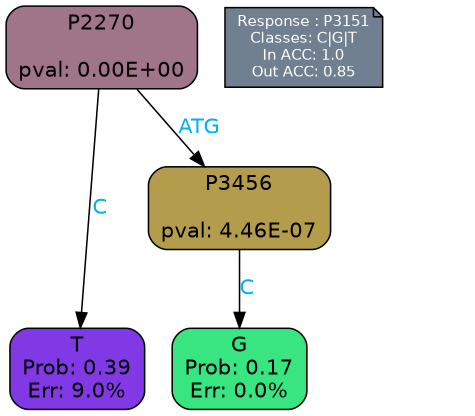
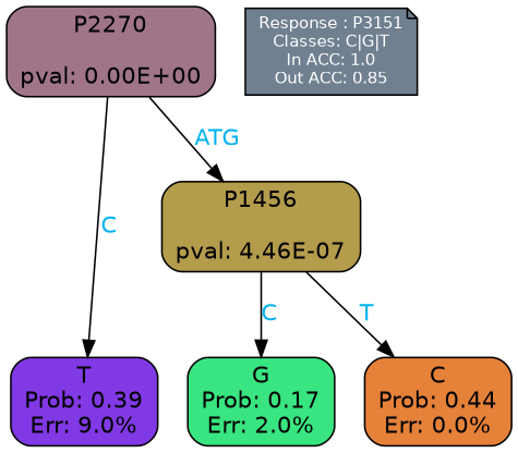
  digraph {
    ranksep=equally
    splines=polylines
    node [color=black fontname=helvetica shape=box style="filled, rounded"]
    edge [fontcolor=deepskyblue2 fontname=helvetica]
-   n1 [fillcolor="#39e581" label="G\nProb: 0.17\nErr: 0.0%"]
+   n1 [fillcolor="#39e581" label="G\nProb: 0.17\nErr: 2.0%"]
+   n2 [fillcolor="#e58139" label="C\nProb: 0.44\nErr: 0.0%"]
    n3 [fillcolor="#8139e5" label="T\nProb: 0.39\nErr: 9.0%"]
    n4 [align=left fillcolor=slategray fontcolor=white fontsize=10 label="Response : P3151\nClasses: C|G|T\nIn ACC: 1.0\nOut ACC: 0.85\n" shape=note style=filled]
    n5 [fillcolor="#a07589" label="P2270\n\npval: 0.00E+00"]
-   n6 [fillcolor="#b49c4d" label="P3456\n\npval: 4.46E-07"]
+   n6 [fillcolor="#b49c4d" label="P1456\n\npval: 4.46E-07"]
    subgraph sub_1 {
      rank=same
      n1
+     n2
      n3
    }
    subgraph sub_2 {
      rank=same
      n4
      n5
    }
    n5 -> n3 [label=C]
    n5 -> n6 [label=ATG]
    n6 -> n1 [label=C]
+   n6 -> n2 [label=T]
  }
